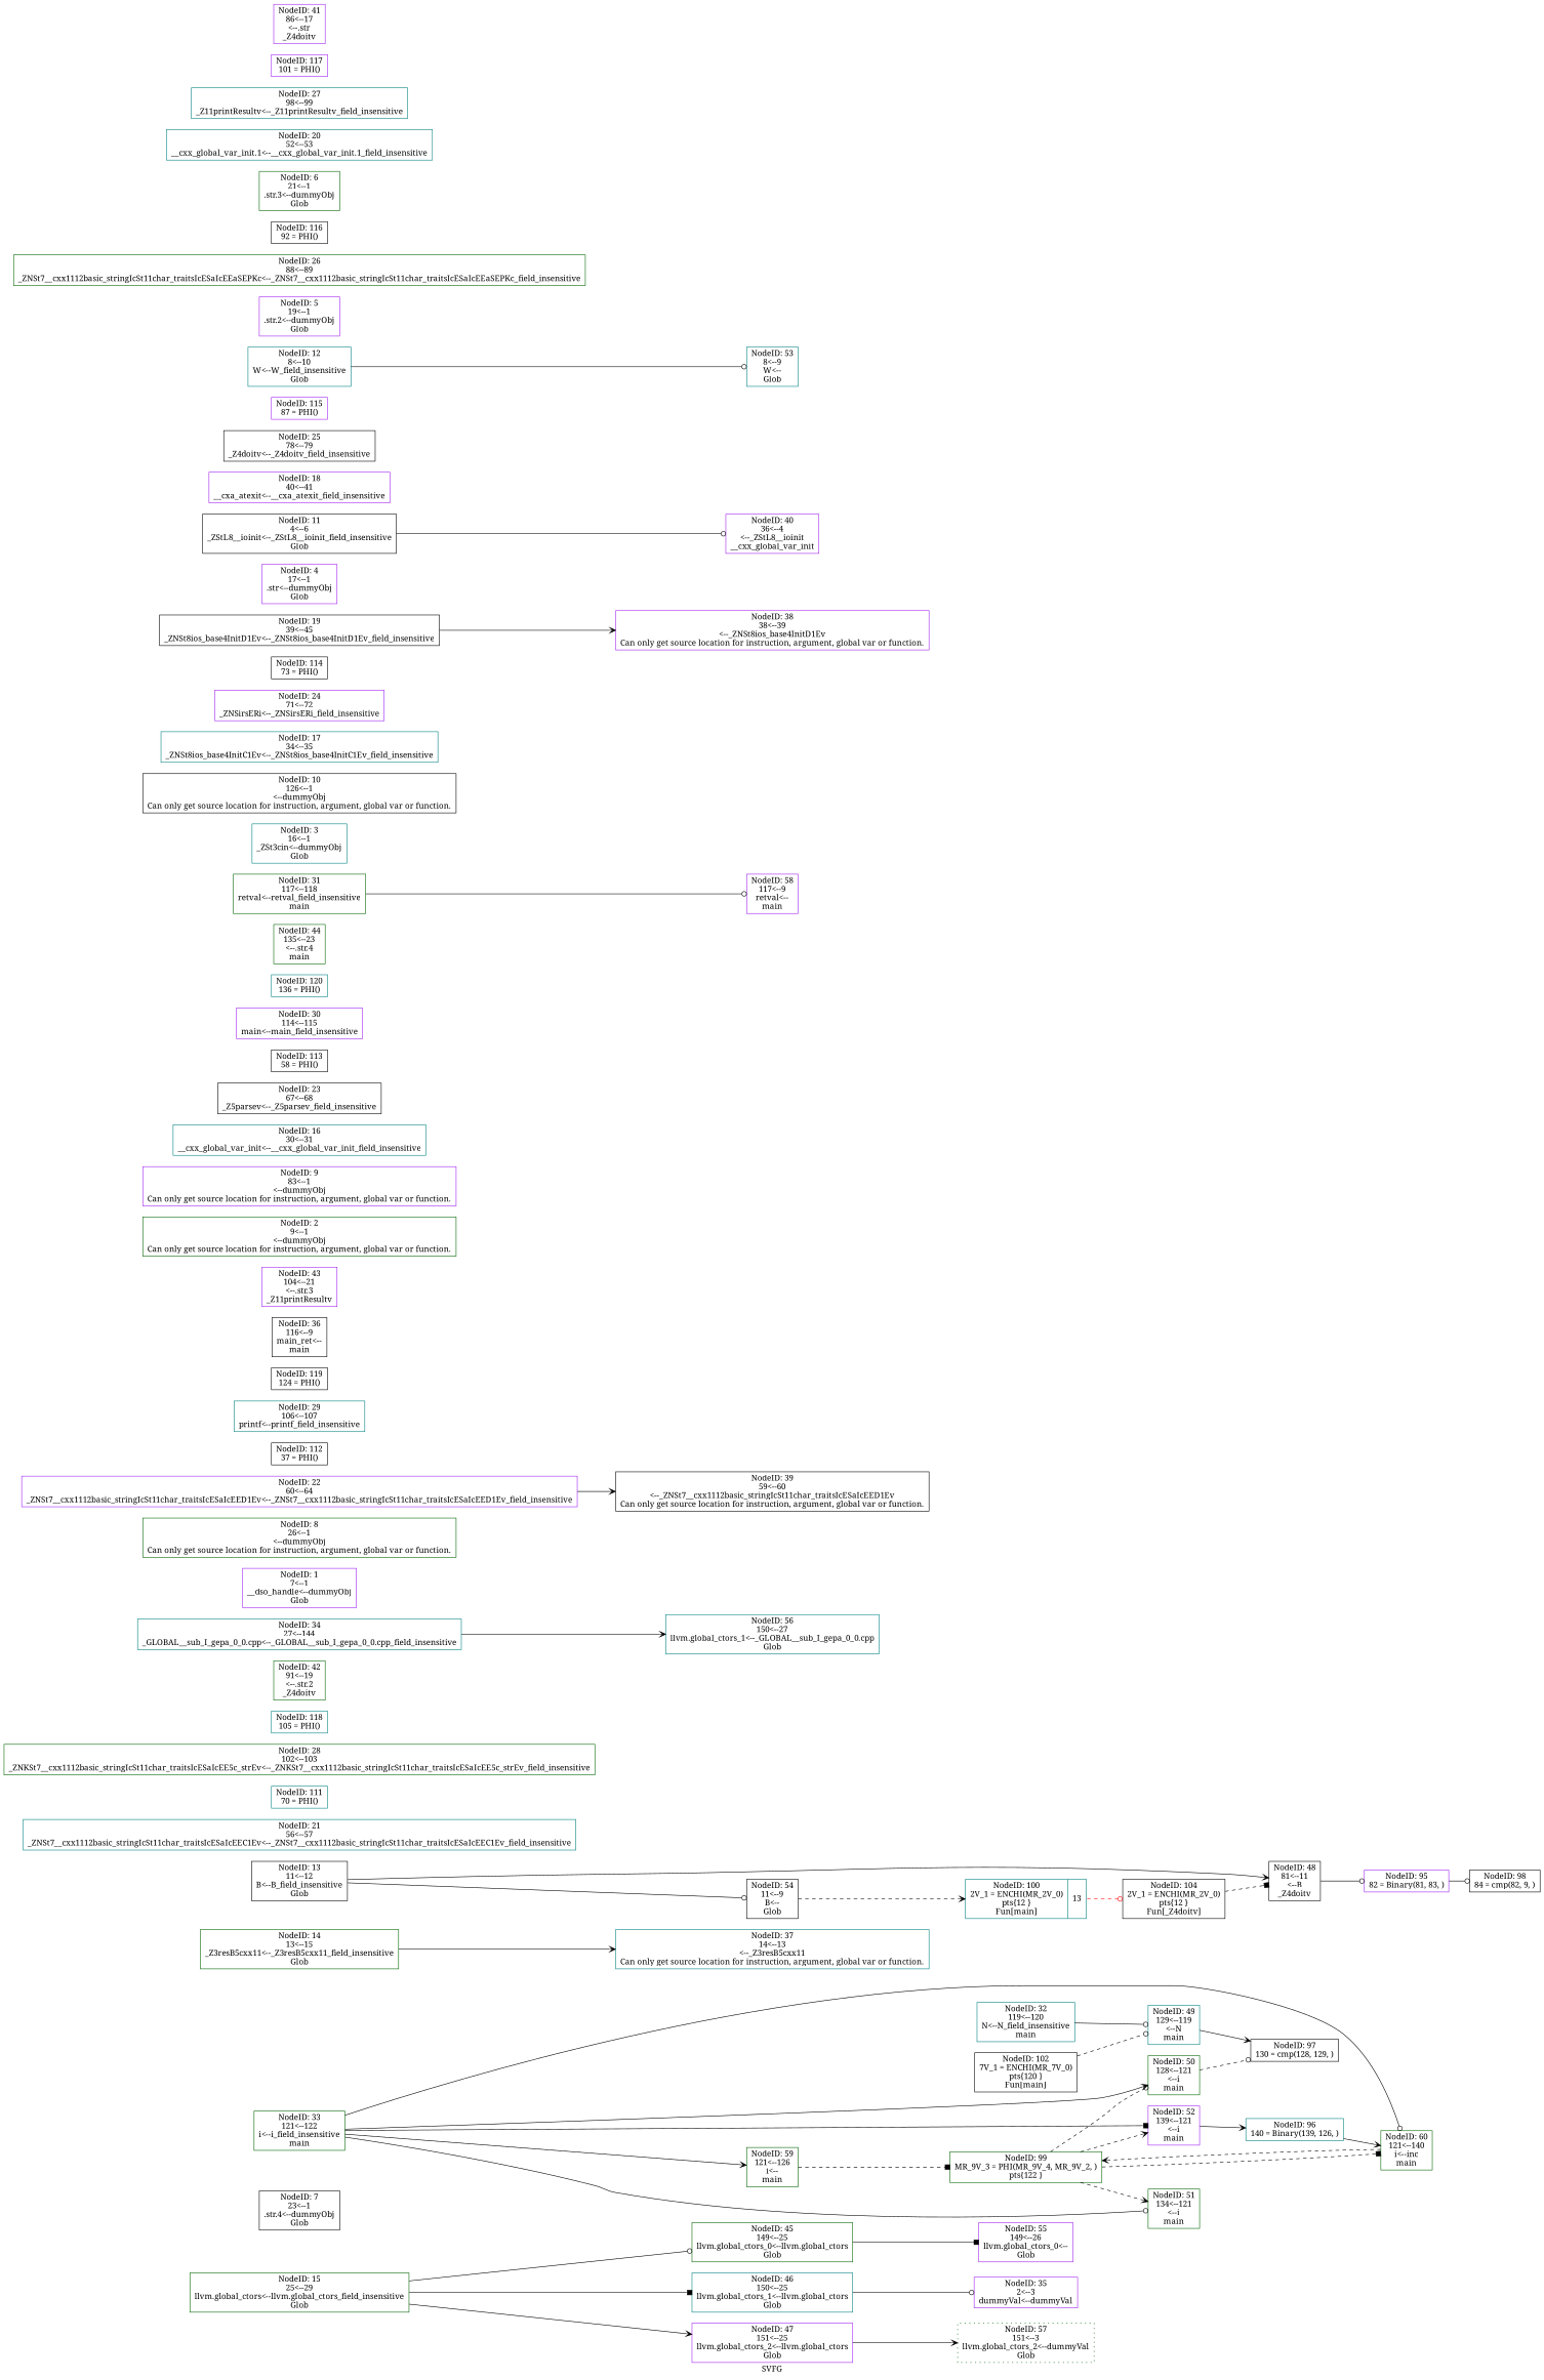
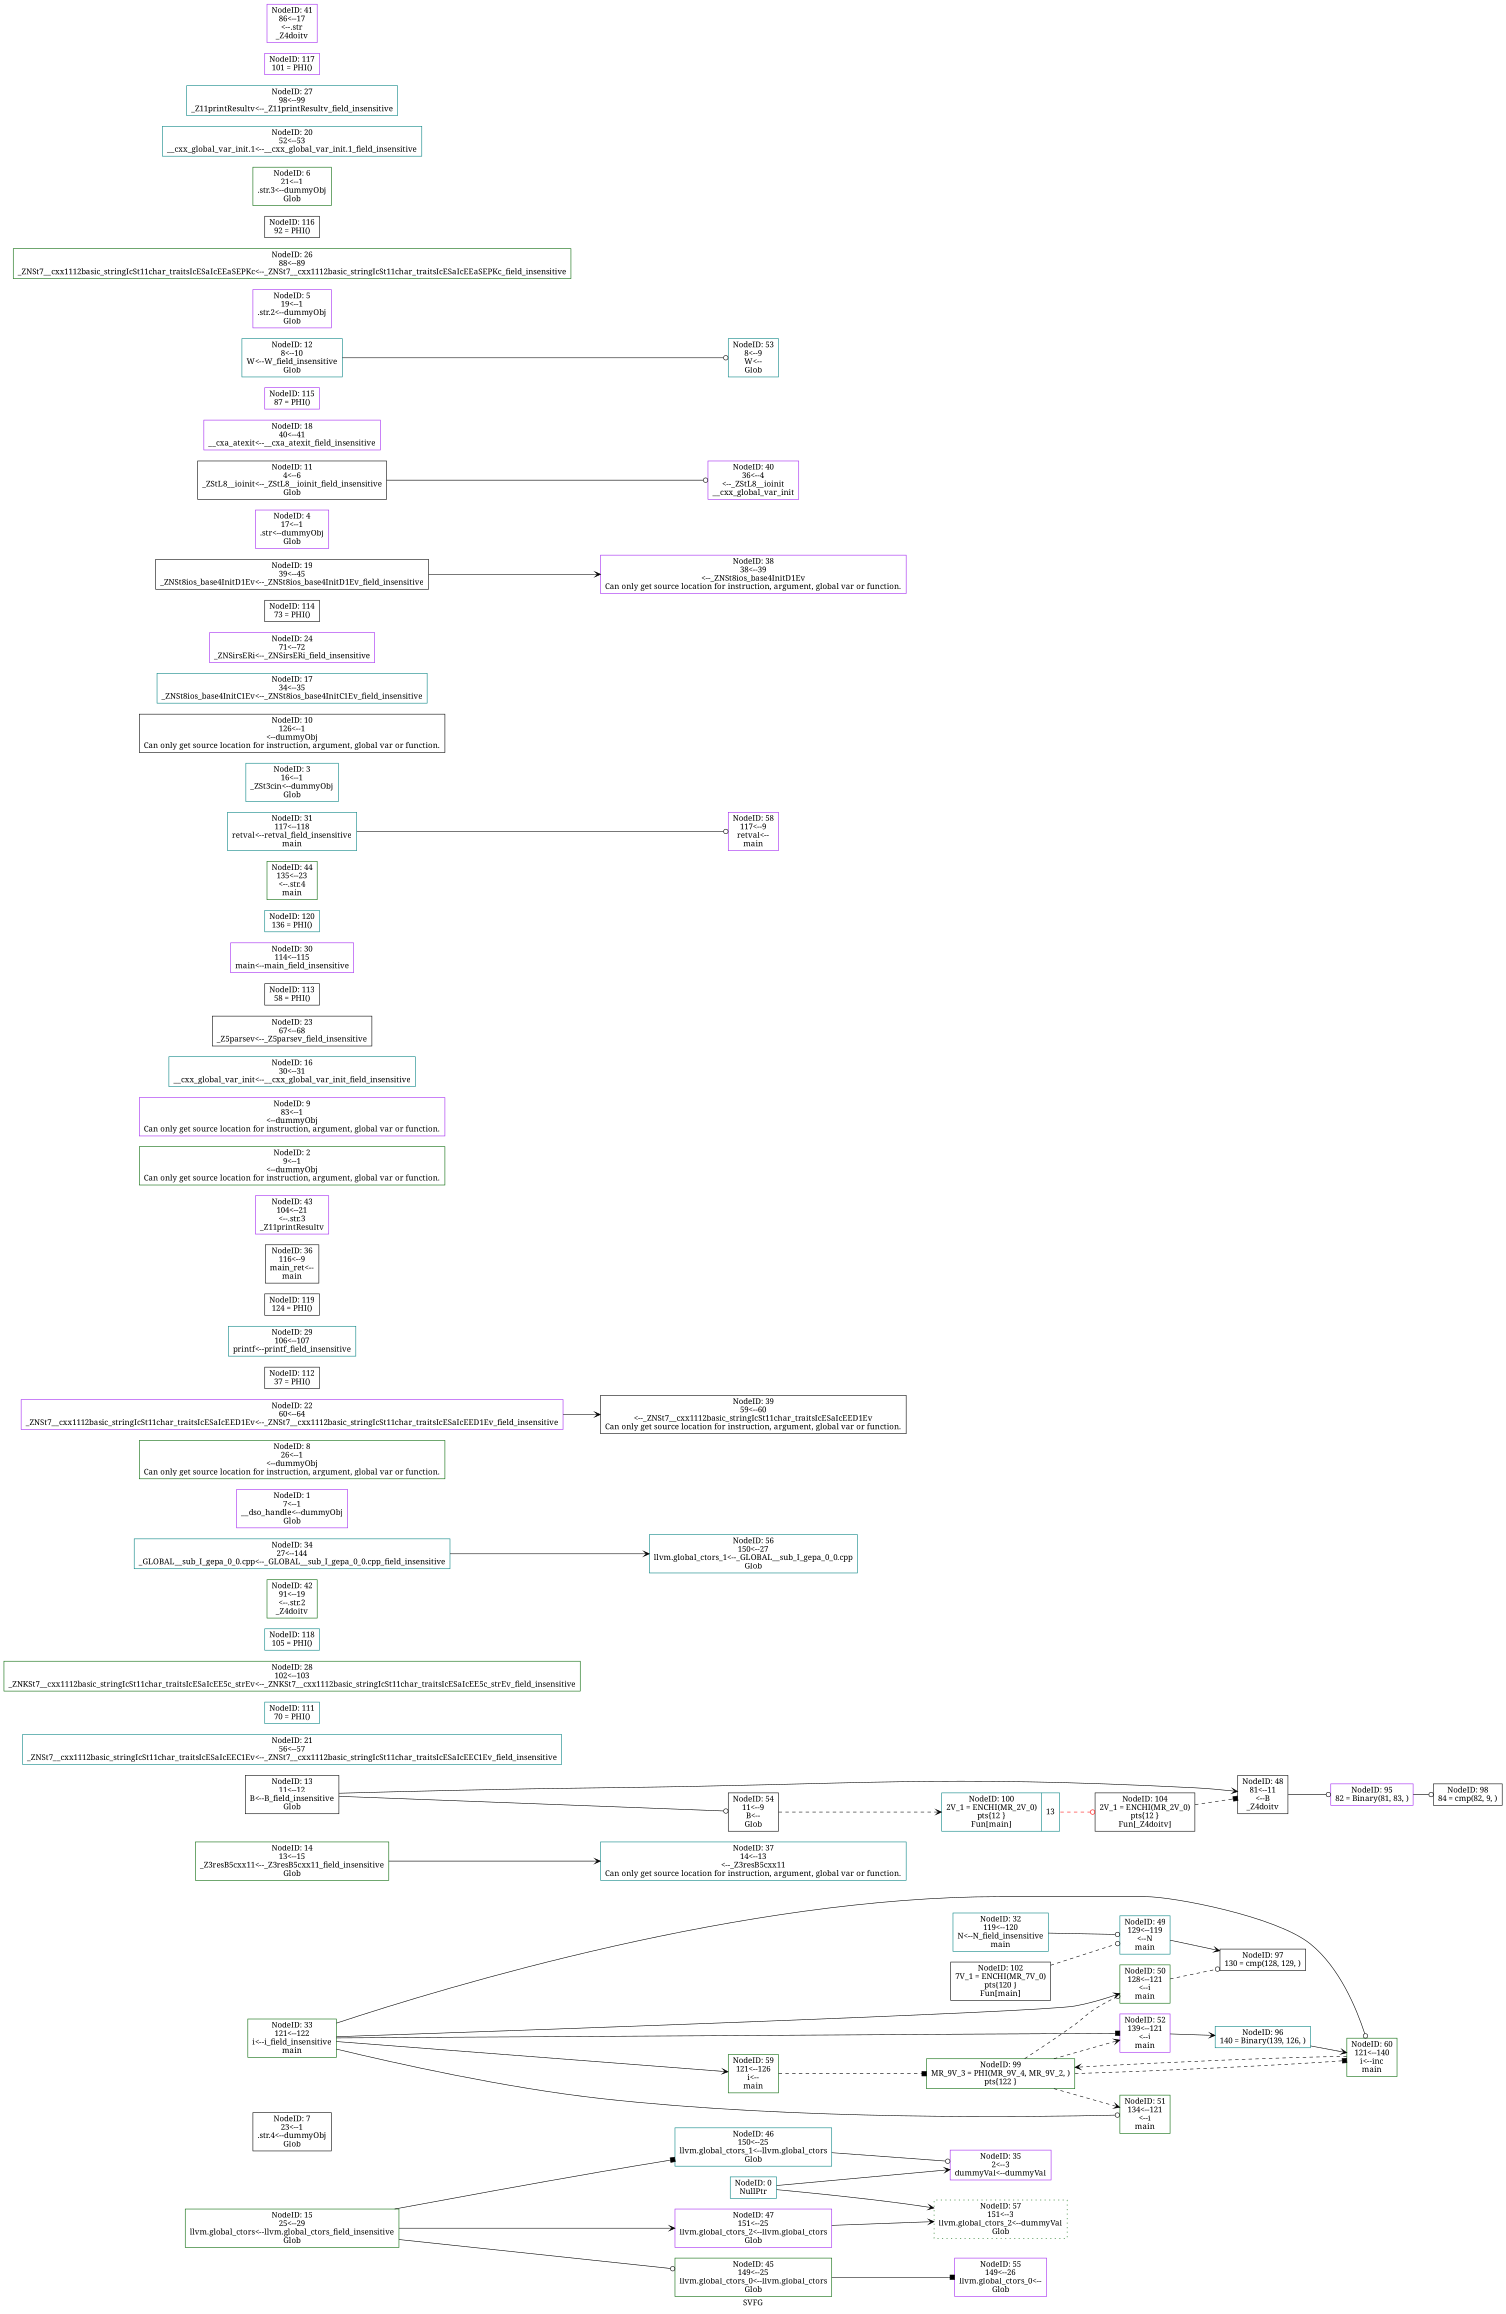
  digraph {
    fontname="Noto Serif"
    label=SVFG
    rankdir=LR
    node [color=teal fontname="Noto Serif" shape=record]
    edge [arrowhead=vee fontname="Noto Serif" style=solid]
+   n1 [label="{NodeID: 0\nNullPtr}"]
    n2 [color=purple label="{NodeID: 35\n2\<--3\ndummyVal\<--dummyVal\n}"]
    n3 [color=darkgreen label="{NodeID: 57\n151\<--3\nllvm.global_ctors_2\<--dummyVal\nGlob }" style=dotted]
    n4 [color=black label="{NodeID: 7\n23\<--1\n.str.4\<--dummyObj\nGlob }"]
    n5 [color=black label="{NodeID: 97\n130 = cmp(128, 129, )\n}"]
    n6 [color=darkgreen label="{NodeID: 14\n13\<--15\n_Z3resB5cxx11\<--_Z3resB5cxx11_field_insensitive\nGlob }"]
    n7 [label="{NodeID: 37\n14\<--13\n\<--_Z3resB5cxx11\nCan only get source location for instruction, argument, global var or function.}"]
    n8 [color=black label="{NodeID: 104\n2V_1 = ENCHI(MR_2V_0)\npts\{12 \}\nFun[_Z4doitv]}" style=double]
    n9 [color=black label="{NodeID: 48\n81\<--11\n\<--B\n_Z4doitv\n}"]
    n10 [color=purple label="{NodeID: 95\n82 = Binary(81, 83, )\n}"]
    n11 [color=black label="{NodeID: 98\n84 = cmp(82, 9, )\n}"]
    n12 [label="{NodeID: 21\n56\<--57\n_ZNSt7__cxx1112basic_stringIcSt11char_traitsIcESaIcEEC1Ev\<--_ZNSt7__cxx1112basic_stringIcSt11char_traitsIcESaIcEEC1Ev_field_insensitive\n}"]
    n13 [label="{NodeID: 111\n70 = PHI()\n}"]
    n14 [color=darkgreen label="{NodeID: 28\n102\<--103\n_ZNKSt7__cxx1112basic_stringIcSt11char_traitsIcESaIcEE5c_strEv\<--_ZNKSt7__cxx1112basic_stringIcSt11char_traitsIcESaIcEE5c_strEv_field_insensitive\n}"]
    n15 [label="{NodeID: 118\n105 = PHI()\n}"]
    n16 [color=darkgreen label="{NodeID: 42\n91\<--19\n\<--.str.2\n_Z4doitv\n}"]
    n17 [label="{NodeID: 49\n129\<--119\n\<--N\nmain\n}"]
    n18 [label="{NodeID: 56\n150\<--27\nllvm.global_ctors_1\<--_GLOBAL__sub_I_gepa_0_0.cpp\nGlob }"]
    n19 [color=purple label="{NodeID: 1\n7\<--1\n__dso_handle\<--dummyObj\nGlob }"]
    n20 [color=darkgreen label="{NodeID: 8\n26\<--1\n\<--dummyObj\nCan only get source location for instruction, argument, global var or function.}"]
    n21 [color=darkgreen label="{NodeID: 15\n25\<--29\nllvm.global_ctors\<--llvm.global_ctors_field_insensitive\nGlob }"]
    n22 [color=darkgreen label="{NodeID: 45\n149\<--25\nllvm.global_ctors_0\<--llvm.global_ctors\nGlob }"]
    n23 [label="{NodeID: 46\n150\<--25\nllvm.global_ctors_1\<--llvm.global_ctors\nGlob }"]
    n24 [color=purple label="{NodeID: 47\n151\<--25\nllvm.global_ctors_2\<--llvm.global_ctors\nGlob }"]
    n25 [color=purple label="{NodeID: 55\n149\<--26\nllvm.global_ctors_0\<--\nGlob }"]
    n26 [color=purple label="{NodeID: 22\n60\<--64\n_ZNSt7__cxx1112basic_stringIcSt11char_traitsIcESaIcEED1Ev\<--_ZNSt7__cxx1112basic_stringIcSt11char_traitsIcESaIcEED1Ev_field_insensitive\n}"]
    n27 [color=black label="{NodeID: 39\n59\<--60\n\<--_ZNSt7__cxx1112basic_stringIcSt11char_traitsIcESaIcEED1Ev\nCan only get source location for instruction, argument, global var or function.}"]
    n28 [color=black label="{NodeID: 112\n37 = PHI()\n}"]
    n29 [label="{NodeID: 29\n106\<--107\nprintf\<--printf_field_insensitive\n}"]
    n30 [color=black label="{NodeID: 119\n124 = PHI()\n}"]
    n31 [color=black label="{NodeID: 36\n116\<--9\nmain_ret\<--\nmain\n}"]
    n32 [color=purple label="{NodeID: 43\n104\<--21\n\<--.str.3\n_Z11printResultv\n}"]
    n33 [color=darkgreen label="{NodeID: 50\n128\<--121\n\<--i\nmain\n}"]
    n34 [color=darkgreen label="{NodeID: 2\n9\<--1\n\<--dummyObj\nCan only get source location for instruction, argument, global var or function.}"]
    n35 [color=purple label="{NodeID: 9\n83\<--1\n\<--dummyObj\nCan only get source location for instruction, argument, global var or function.}"]
    n36 [color=darkgreen label="{NodeID: 99\nMR_9V_3 = PHI(MR_9V_4, MR_9V_2, )\npts\{122 \}\n}"]
    n37 [color=darkgreen label="{NodeID: 51\n134\<--121\n\<--i\nmain\n}"]
    n38 [color=purple label="{NodeID: 52\n139\<--121\n\<--i\nmain\n}"]
    n39 [color=darkgreen label="{NodeID: 60\n121\<--140\ni\<--inc\nmain\n}"]
    n40 [label="{NodeID: 96\n140 = Binary(139, 126, )\n}"]
    n41 [label="{NodeID: 16\n30\<--31\n__cxx_global_var_init\<--__cxx_global_var_init_field_insensitive\n}"]
    n42 [color=black label="{NodeID: 23\n67\<--68\n_Z5parsev\<--_Z5parsev_field_insensitive\n}"]
    n43 [color=black label="{NodeID: 113\n58 = PHI()\n}"]
    n44 [color=purple label="{NodeID: 30\n114\<--115\nmain\<--main_field_insensitive\n}"]
    n45 [label="{NodeID: 120\n136 = PHI()\n}"]
    n46 [color=darkgreen label="{NodeID: 44\n135\<--23\n\<--.str.4\nmain\n}"]
    n47 [color=purple label="{NodeID: 58\n117\<--9\nretval\<--\nmain\n}"]
    n48 [label="{NodeID: 3\n16\<--1\n_ZSt3cin\<--dummyObj\nGlob }"]
    n49 [color=black label="{NodeID: 10\n126\<--1\n\<--dummyObj\nCan only get source location for instruction, argument, global var or function.}"]
    n50 [label="{NodeID: 100\n2V_1 = ENCHI(MR_2V_0)\npts\{12 \}\nFun[main]|{<s0>13}}" style=double]
    n51 [label="{NodeID: 17\n34\<--35\n_ZNSt8ios_base4InitC1Ev\<--_ZNSt8ios_base4InitC1Ev_field_insensitive\n}"]
    n52 [color=purple label="{NodeID: 24\n71\<--72\n_ZNSirsERi\<--_ZNSirsERi_field_insensitive\n}"]
    n53 [color=black label="{NodeID: 114\n73 = PHI()\n}"]
-   n54 [color=darkgreen label="{NodeID: 31\n117\<--118\nretval\<--retval_field_insensitive\nmain\n}"]
+   n54 [label="{NodeID: 31\n117\<--118\nretval\<--retval_field_insensitive\nmain\n}"]
    n55 [color=purple label="{NodeID: 38\n38\<--39\n\<--_ZNSt8ios_base4InitD1Ev\nCan only get source location for instruction, argument, global var or function.}"]
    n56 [color=darkgreen label="{NodeID: 59\n121\<--126\ni\<--\nmain\n}"]
    n57 [color=purple label="{NodeID: 4\n17\<--1\n.str\<--dummyObj\nGlob }"]
    n58 [color=black label="{NodeID: 11\n4\<--6\n_ZStL8__ioinit\<--_ZStL8__ioinit_field_insensitive\nGlob }"]
    n59 [color=purple label="{NodeID: 40\n36\<--4\n\<--_ZStL8__ioinit\n__cxx_global_var_init\n}"]
    n60 [color=purple label="{NodeID: 18\n40\<--41\n__cxa_atexit\<--__cxa_atexit_field_insensitive\n}"]
-   n61 [color=black label="{NodeID: 25\n78\<--79\n_Z4doitv\<--_Z4doitv_field_insensitive\n}"]
    n62 [color=purple label="{NodeID: 115\n87 = PHI()\n}"]
    n63 [label="{NodeID: 32\n119\<--120\nN\<--N_field_insensitive\nmain\n}"]
    n64 [label="{NodeID: 53\n8\<--9\nW\<--\nGlob }"]
    n65 [color=purple label="{NodeID: 5\n19\<--1\n.str.2\<--dummyObj\nGlob }"]
    n66 [label="{NodeID: 12\n8\<--10\nW\<--W_field_insensitive\nGlob }"]
    n67 [color=black label="{NodeID: 102\n7V_1 = ENCHI(MR_7V_0)\npts\{120 \}\nFun[main]}" style=double]
    n68 [color=black label="{NodeID: 19\n39\<--45\n_ZNSt8ios_base4InitD1Ev\<--_ZNSt8ios_base4InitD1Ev_field_insensitive\n}"]
    n69 [color=darkgreen label="{NodeID: 26\n88\<--89\n_ZNSt7__cxx1112basic_stringIcSt11char_traitsIcESaIcEEaSEPKc\<--_ZNSt7__cxx1112basic_stringIcSt11char_traitsIcESaIcEEaSEPKc_field_insensitive\n}"]
    n70 [color=black label="{NodeID: 116\n92 = PHI()\n}"]
    n71 [color=darkgreen label="{NodeID: 33\n121\<--122\ni\<--i_field_insensitive\nmain\n}"]
    n72 [color=black label="{NodeID: 54\n11\<--9\nB\<--\nGlob }"]
    n73 [color=darkgreen label="{NodeID: 6\n21\<--1\n.str.3\<--dummyObj\nGlob }"]
    n74 [color=black label="{NodeID: 13\n11\<--12\nB\<--B_field_insensitive\nGlob }"]
    n75 [label="{NodeID: 20\n52\<--53\n__cxx_global_var_init.1\<--__cxx_global_var_init.1_field_insensitive\n}"]
    n76 [label="{NodeID: 27\n98\<--99\n_Z11printResultv\<--_Z11printResultv_field_insensitive\n}"]
    n77 [color=purple label="{NodeID: 117\n101 = PHI()\n}"]
    n78 [label="{NodeID: 34\n27\<--144\n_GLOBAL__sub_I_gepa_0_0.cpp\<--_GLOBAL__sub_I_gepa_0_0.cpp_field_insensitive\n}"]
    n79 [color=purple label="{NodeID: 41\n86\<--17\n\<--.str\n_Z4doitv\n}"]
+   n1 -> n2
+   n1 -> n3
    n6 -> n7
    n8 -> n9 [arrowhead=box style=dashed]
    n9 -> n10 [arrowhead=odot]
    n10 -> n11 [arrowhead=odot]
    n17 -> n5
    n21 -> n22 [arrowhead=odot]
    n21 -> n23 [arrowhead=box]
    n21 -> n24
    n22 -> n25 [arrowhead=box]
    n23 -> n2 [arrowhead=odot]
    n24 -> n3
    n26 -> n27
    n33 -> n5 [arrowhead=odot style=dashed]
    n36 -> n33 [arrowhead=odot style=dashed]
    n36 -> n37 [style=dashed]
    n36 -> n38 [style=dashed]
    n36 -> n39 [arrowhead=box style=dashed]
    n38 -> n40
    n39 -> n36 [style=dashed]
    n40 -> n39
    n50 -> n8 [arrowhead=odot color=red style=dashed tailport=s0]
    n54 -> n47 [arrowhead=odot]
    n56 -> n36 [arrowhead=box style=dashed]
    n58 -> n59 [arrowhead=odot]
    n63 -> n17 [arrowhead=odot]
    n66 -> n64 [arrowhead=odot]
    n67 -> n17 [arrowhead=odot style=dashed]
    n68 -> n55
    n71 -> n33
    n71 -> n37 [arrowhead=odot]
    n71 -> n38 [arrowhead=box]
    n71 -> n39 [arrowhead=odot]
    n71 -> n56
    n72 -> n50 [style=dashed]
    n74 -> n9
    n74 -> n72 [arrowhead=odot]
    n78 -> n18
  }
